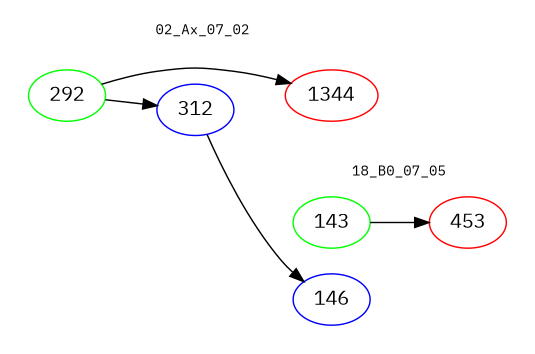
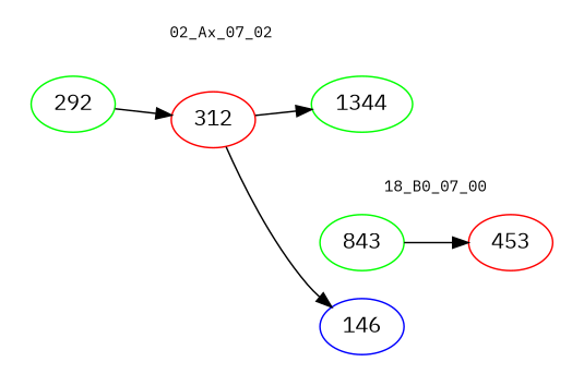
  digraph {
    fontname="IBM Plex Mono"
    rankdir=LR
    node [color=green fontname="IBM Plex Mono"]
    edge [color=black fontname="IBM Plex Mono"]
    n1 [label=292]
-   n2 [color=red label=1344]
-   n3 [color=blue label=312]
-   n4 [label=143]
+   n2 [label=1344]
+   n3 [color=red label=312]
+   n4 [label=843]
    n5 [color=blue label=146]
    n6 [color=red label=453]
    subgraph cluster_1 {
      color=white
      fontsize=10
      label="02_Ax_07_02"
      n1
      n2
      n3
    }
    subgraph cluster_2 {
      color=white
      fontsize=10
-     label="18_B0_07_05"
+     label="18_B0_07_00"
      n4
      n5
      n6
    }
-   n1 -> n2
+   n3 -> n2
    n1 -> n3
    n3 -> n5
    n4 -> n6
  }
